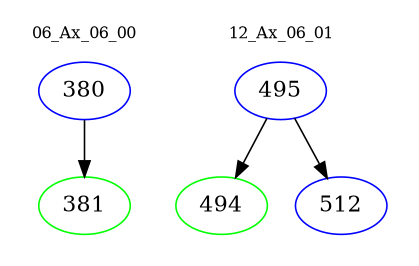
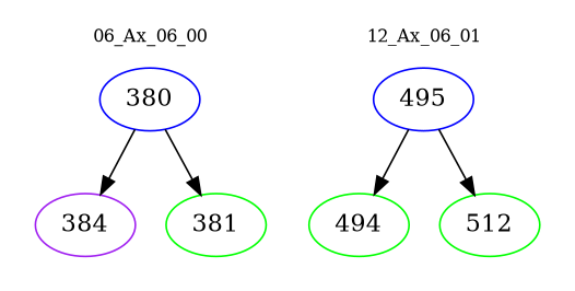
  digraph {
    node [color=blue]
    edge [color=black]
    n1 [label=380]
+   n2 [color=purple label=384]
    n3 [color=green label=381]
    n4 [label=495]
    n5 [color=green label=494]
-   n6 [label=512]
+   n6 [color=green label=512]
    subgraph cluster_1 {
      color=white
      fontsize=10
      label="06_Ax_06_00"
      n1
+     n2
      n3
    }
    subgraph cluster_2 {
      color=white
      fontsize=10
      label="12_Ax_06_01"
      n4
      n5
      n6
    }
+   n1 -> n2
    n1 -> n3
    n4 -> n5
    n4 -> n6
  }
